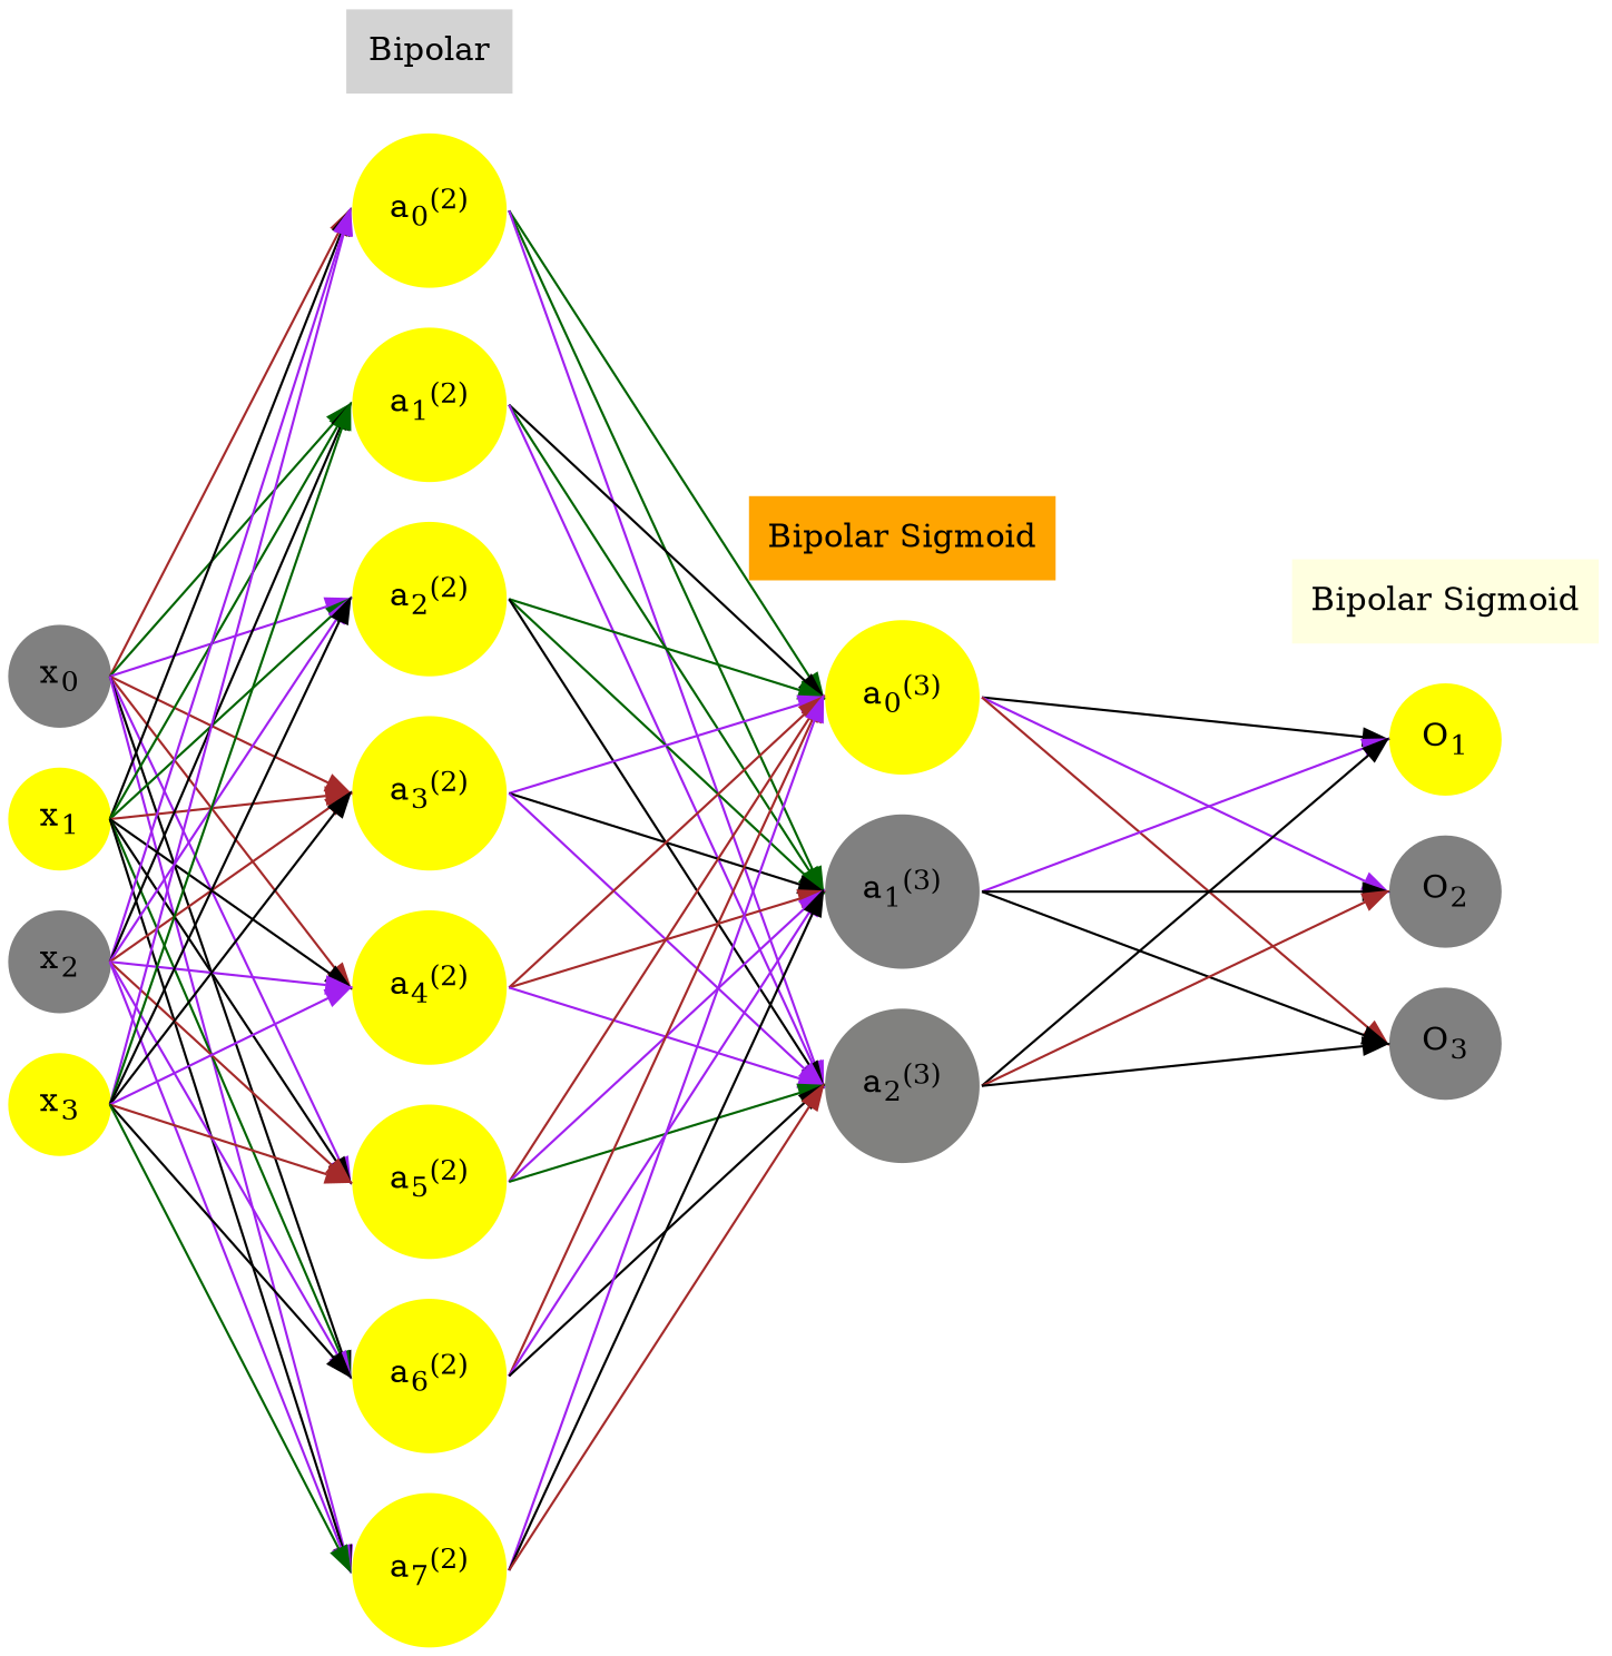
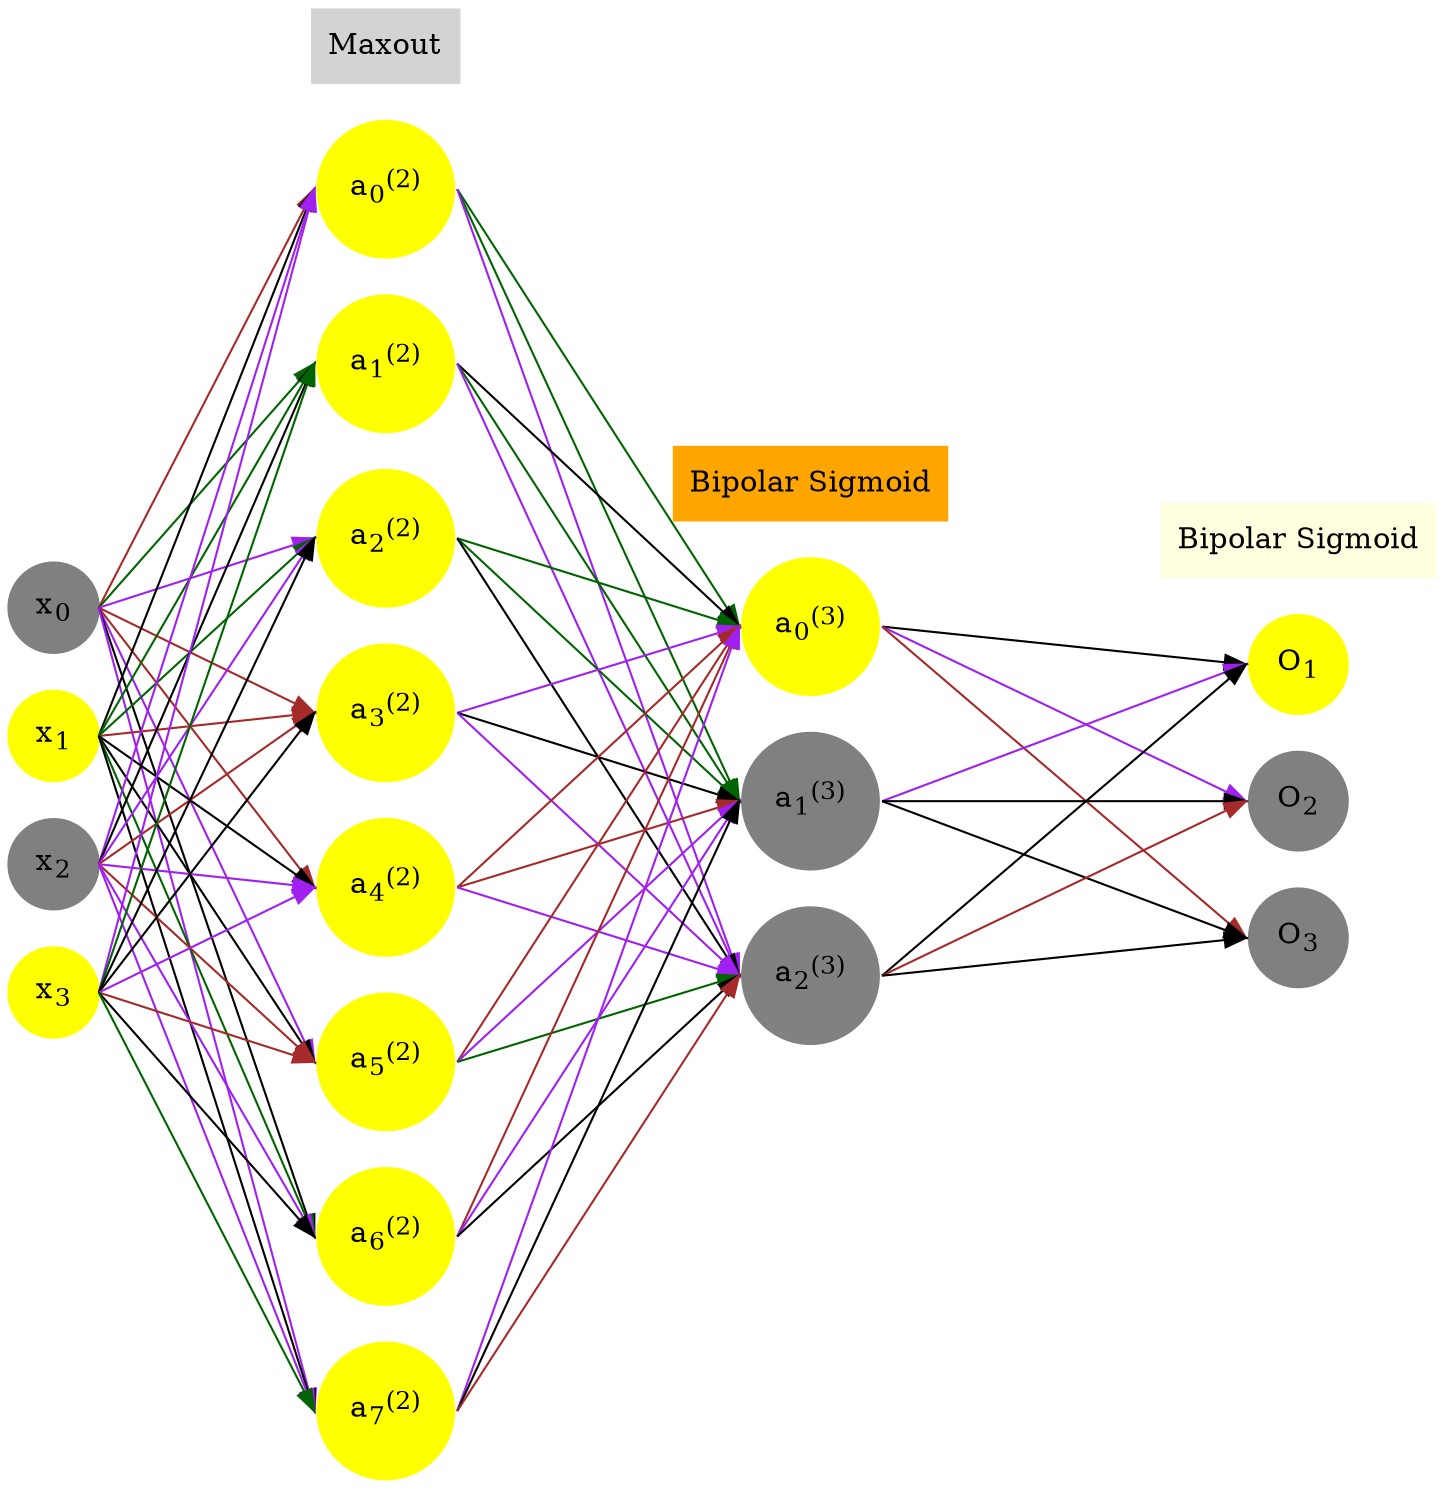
  digraph {
    rankdir=LR
    ranksep=1.4
    splines=false
    node [color="0.1667, 4.704366, 2.852183" fillcolor="0.1667, 4.704366, 2.852183" shape=circle style=filled]
    edge [headport=w style=solid tailport=e color=purple]
    n1 [color="0.1667, 0.0, 0.5" fillcolor="0.1667, 0.0, 0.5" label=<x<sub>0</sub>>]
    n2 [color="0.1667, 1.0, 1.0" fillcolor="0.1667, 1.0, 1.0" label=<x<sub>1</sub>>]
    n3 [color="0.1667, 0.0, 0.5" fillcolor="0.1667, 0.0, 0.5" label=<x<sub>2</sub>>]
    n4 [color="0.1667, 1.0, 1.0" fillcolor="0.1667, 1.0, 1.0" label=<x<sub>3</sub>>]
    n5 [label=<a<sub>0</sub><sup>(2)</sup>>]
    n6 [label=<a<sub>1</sub><sup>(2)</sup>>]
    n7 [label=<a<sub>2</sub><sup>(2)</sup>>]
    n8 [label=<a<sub>3</sub><sup>(2)</sup>>]
    n9 [label=<a<sub>4</sub><sup>(2)</sup>>]
    n10 [label=<a<sub>5</sub><sup>(2)</sup>>]
    n11 [label=<a<sub>6</sub><sup>(2)</sup>>]
    n12 [label=<a<sub>7</sub><sup>(2)</sup>>]
    n13 [color="0.1667, 0.999995, 0.999997" fillcolor="0.1667, 0.999995, 0.999997" label=<a<sub>0</sub><sup>(3)</sup>>]
    n14 [color="0.1667, 0.000609, 0.500305" fillcolor="0.1667, 0.000609, 0.500305" label=<a<sub>1</sub><sup>(3)</sup>>]
    n15 [color="0.1667, 0.008829, 0.504415" fillcolor="0.1667, 0.008829, 0.504415" label=<a<sub>2</sub><sup>(3)</sup>>]
    n16 [color="0.1667, 1.0, 1.0" fillcolor="0.1667, 1.0, 1.0" label=<O<sub>1</sub>>]
    n17 [color="0.1667, 0.0, 0.5" fillcolor="0.1667, 0.0, 0.5" label=<O<sub>2</sub>>]
    n18 [color="0.1667, 0.0, 0.5" fillcolor="0.1667, 0.0, 0.5" label=<O<sub>3</sub>>]
-   n19 [label=Bipolar shape=plaintext fillcolor=lightgrey color=gray40]
+   n19 [label=Maxout shape=plaintext fillcolor=lightgrey color=gray40]
    n20 [label="Bipolar Sigmoid" shape=plaintext fillcolor=orange color=gray40]
    n21 [label="Bipolar Sigmoid" shape=plaintext fillcolor=lightyellow color=darkorange]
    subgraph sub_1 {
      n1
    }
    subgraph sub_2 {
      n2
    }
    subgraph sub_3 {
      n3
    }
    subgraph sub_4 {
      n4
    }
    subgraph sub_5 {
      n5
    }
    subgraph sub_6 {
      n6
    }
    subgraph sub_7 {
      n7
    }
    subgraph sub_8 {
      n8
    }
    subgraph sub_9 {
      n9
    }
    subgraph sub_10 {
      n10
    }
    subgraph sub_11 {
      n11
    }
    subgraph sub_12 {
      n12
    }
    subgraph sub_13 {
      n13
    }
    subgraph sub_14 {
      n14
    }
    subgraph sub_15 {
      n15
    }
    subgraph sub_16 {
      n16
    }
    subgraph sub_17 {
      n17
    }
    subgraph sub_18 {
      n18
    }
    subgraph sub_19 {
      rank=same
      n1
      n2
      n3
      n4
    }
    subgraph sub_20 {
      rank=same
      n5
      n6
      n7
      n8
      n9
      n10
      n11
      n12
    }
    subgraph sub_21 {
      rank=same
      n13
      n14
      n15
    }
    subgraph sub_22 {
      rank=same
      n16
      n17
      n18
    }
    subgraph sub_23 {
      rank=same
      n5
      n19
    }
    subgraph sub_24 {
      rank=same
      n13
      n20
    }
    subgraph sub_25 {
      rank=same
      n16
      n21
    }
    n1 -> n2 [style=invis color=""]
    n1 -> n5 [color=brown]
    n1 -> n6 [color=darkgreen]
    n1 -> n7
    n1 -> n8 [color=brown]
    n1 -> n9 [color=brown]
    n1 -> n10
    n1 -> n11 [color=black]
    n1 -> n12
    n2 -> n3 [style=invis color=""]
    n2 -> n5 [color=black]
    n2 -> n6 [color=darkgreen]
    n2 -> n7 [color=darkgreen]
    n2 -> n8 [color=brown]
    n2 -> n9 [color=black]
    n2 -> n10 [color=black]
    n2 -> n11 [color=darkgreen]
    n2 -> n12 [color=black]
    n3 -> n4 [style=invis color=""]
    n3 -> n5
    n3 -> n6 [color=black]
    n3 -> n7
    n3 -> n8 [color=brown]
    n3 -> n9
    n3 -> n10 [color=brown]
    n3 -> n11
    n3 -> n12
    n4 -> n5
    n4 -> n6 [color=darkgreen]
    n4 -> n7 [color=black]
    n4 -> n8 [color=black]
    n4 -> n9
    n4 -> n10 [color=brown]
    n4 -> n11 [color=black]
    n4 -> n12 [color=darkgreen]
    n5 -> n6 [style=invis color=""]
    n5 -> n13 [color=darkgreen]
    n5 -> n14 [color=darkgreen]
    n5 -> n15
    n6 -> n7 [style=invis color=""]
    n6 -> n13 [color=black]
    n6 -> n14 [color=darkgreen]
    n6 -> n15
    n7 -> n8 [style=invis color=""]
    n7 -> n13 [color=darkgreen]
    n7 -> n14 [color=darkgreen]
    n7 -> n15 [color=black]
    n8 -> n9 [style=invis color=""]
    n8 -> n13
    n8 -> n14 [color=black]
    n8 -> n15
    n9 -> n10 [style=invis color=""]
    n9 -> n13 [color=brown]
    n9 -> n14 [color=brown]
    n9 -> n15
    n10 -> n11 [style=invis color=""]
    n10 -> n13 [color=brown]
    n10 -> n14
    n10 -> n15 [color=darkgreen]
    n11 -> n12 [style=invis color=""]
    n11 -> n13 [color=brown]
    n11 -> n14
    n11 -> n15 [color=black]
    n12 -> n13
    n12 -> n14 [color=black]
    n12 -> n15 [color=brown]
    n13 -> n14 [style=invis color=""]
    n13 -> n16 [color=black]
    n13 -> n17
    n13 -> n18 [color=brown]
    n14 -> n15 [style=invis color=""]
    n14 -> n16
    n14 -> n17 [color=black]
    n14 -> n18 [color=black]
    n15 -> n16 [color=black]
    n15 -> n17 [color=brown]
    n15 -> n18 [color=black]
    n16 -> n17 [style=invis color=""]
    n17 -> n18 [style=invis color=""]
    n19 -> n5 [style=invis color=""]
    n20 -> n13 [style=invis color=""]
    n21 -> n16 [style=invis color=""]
  }
